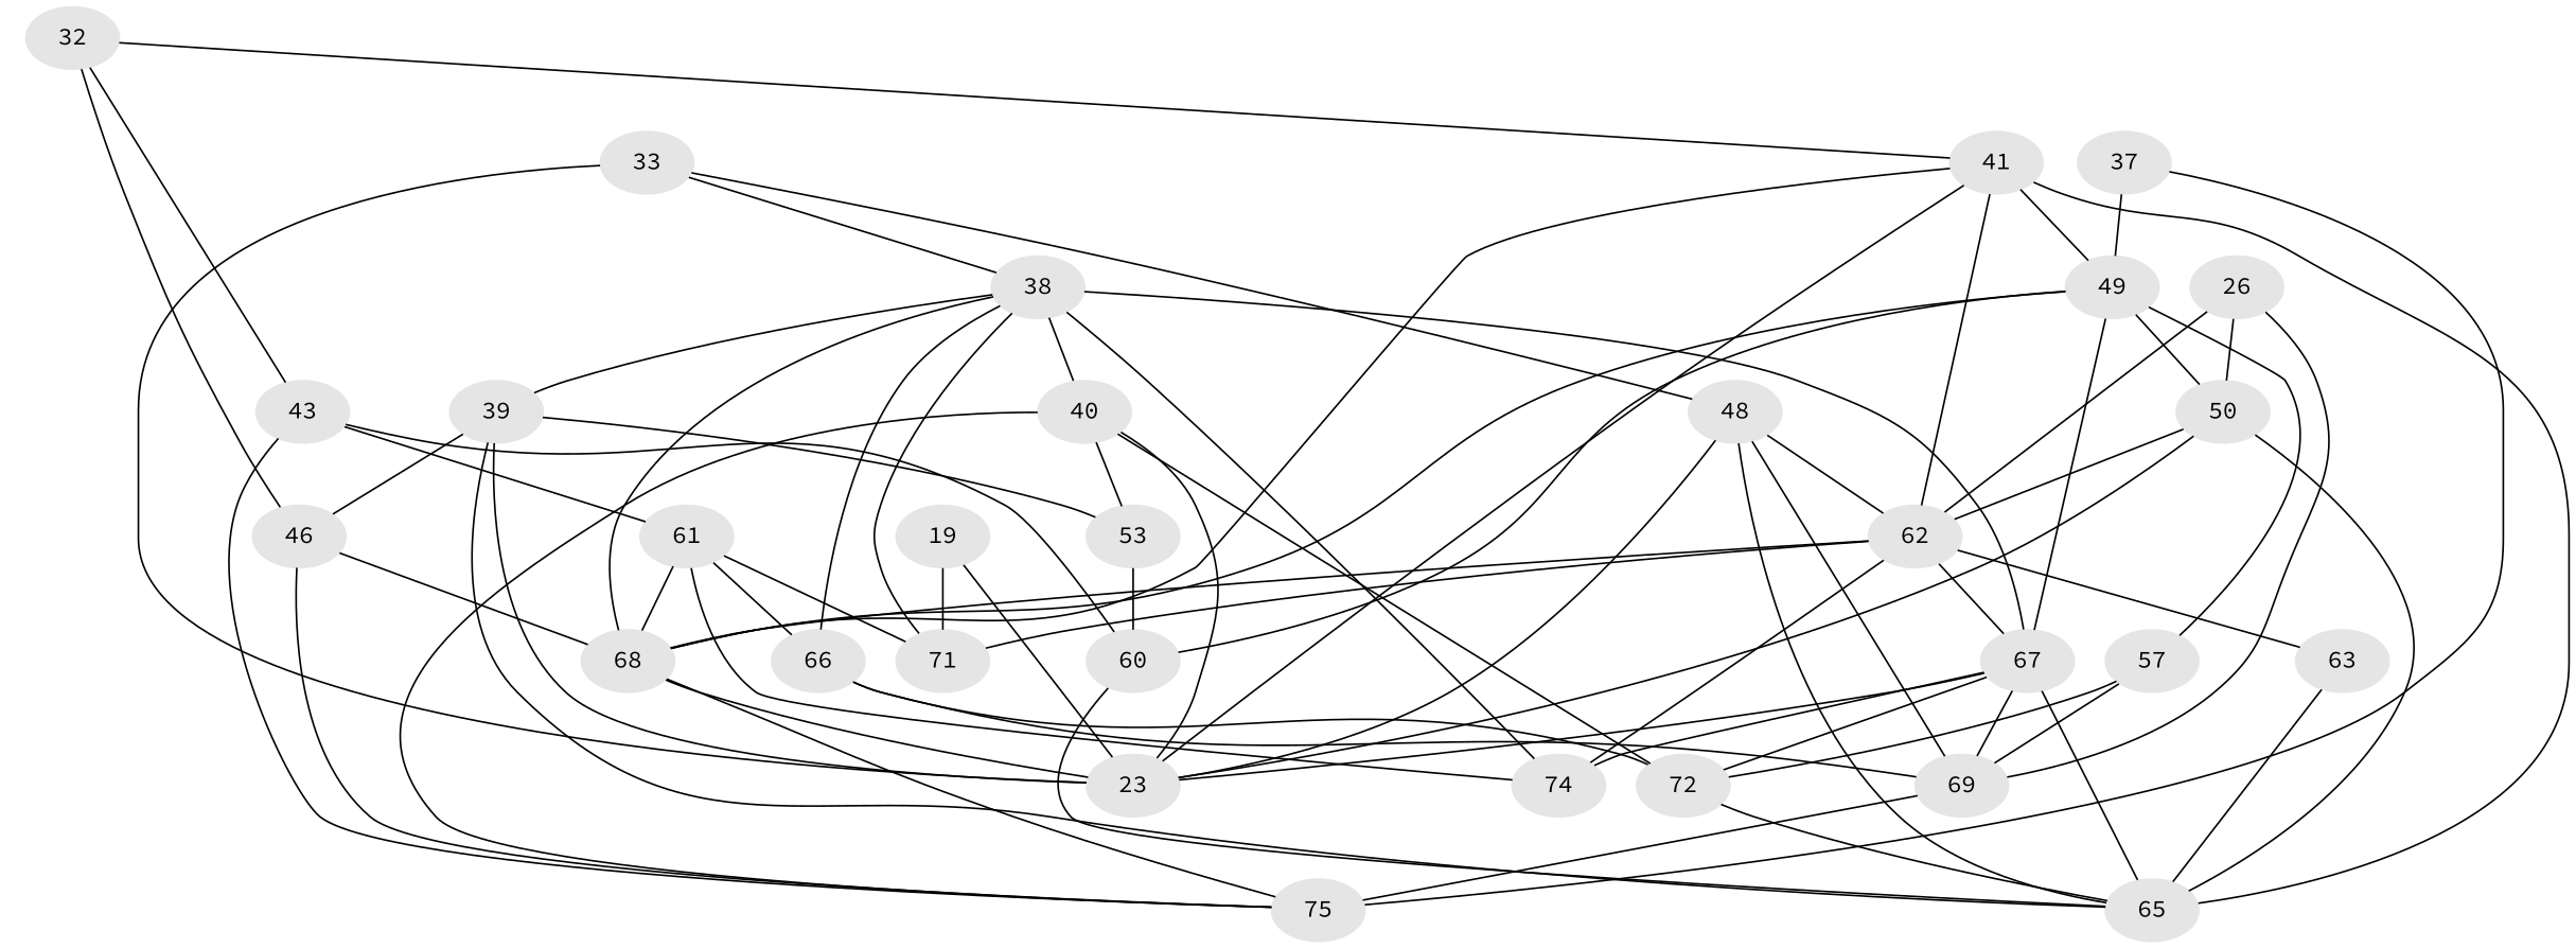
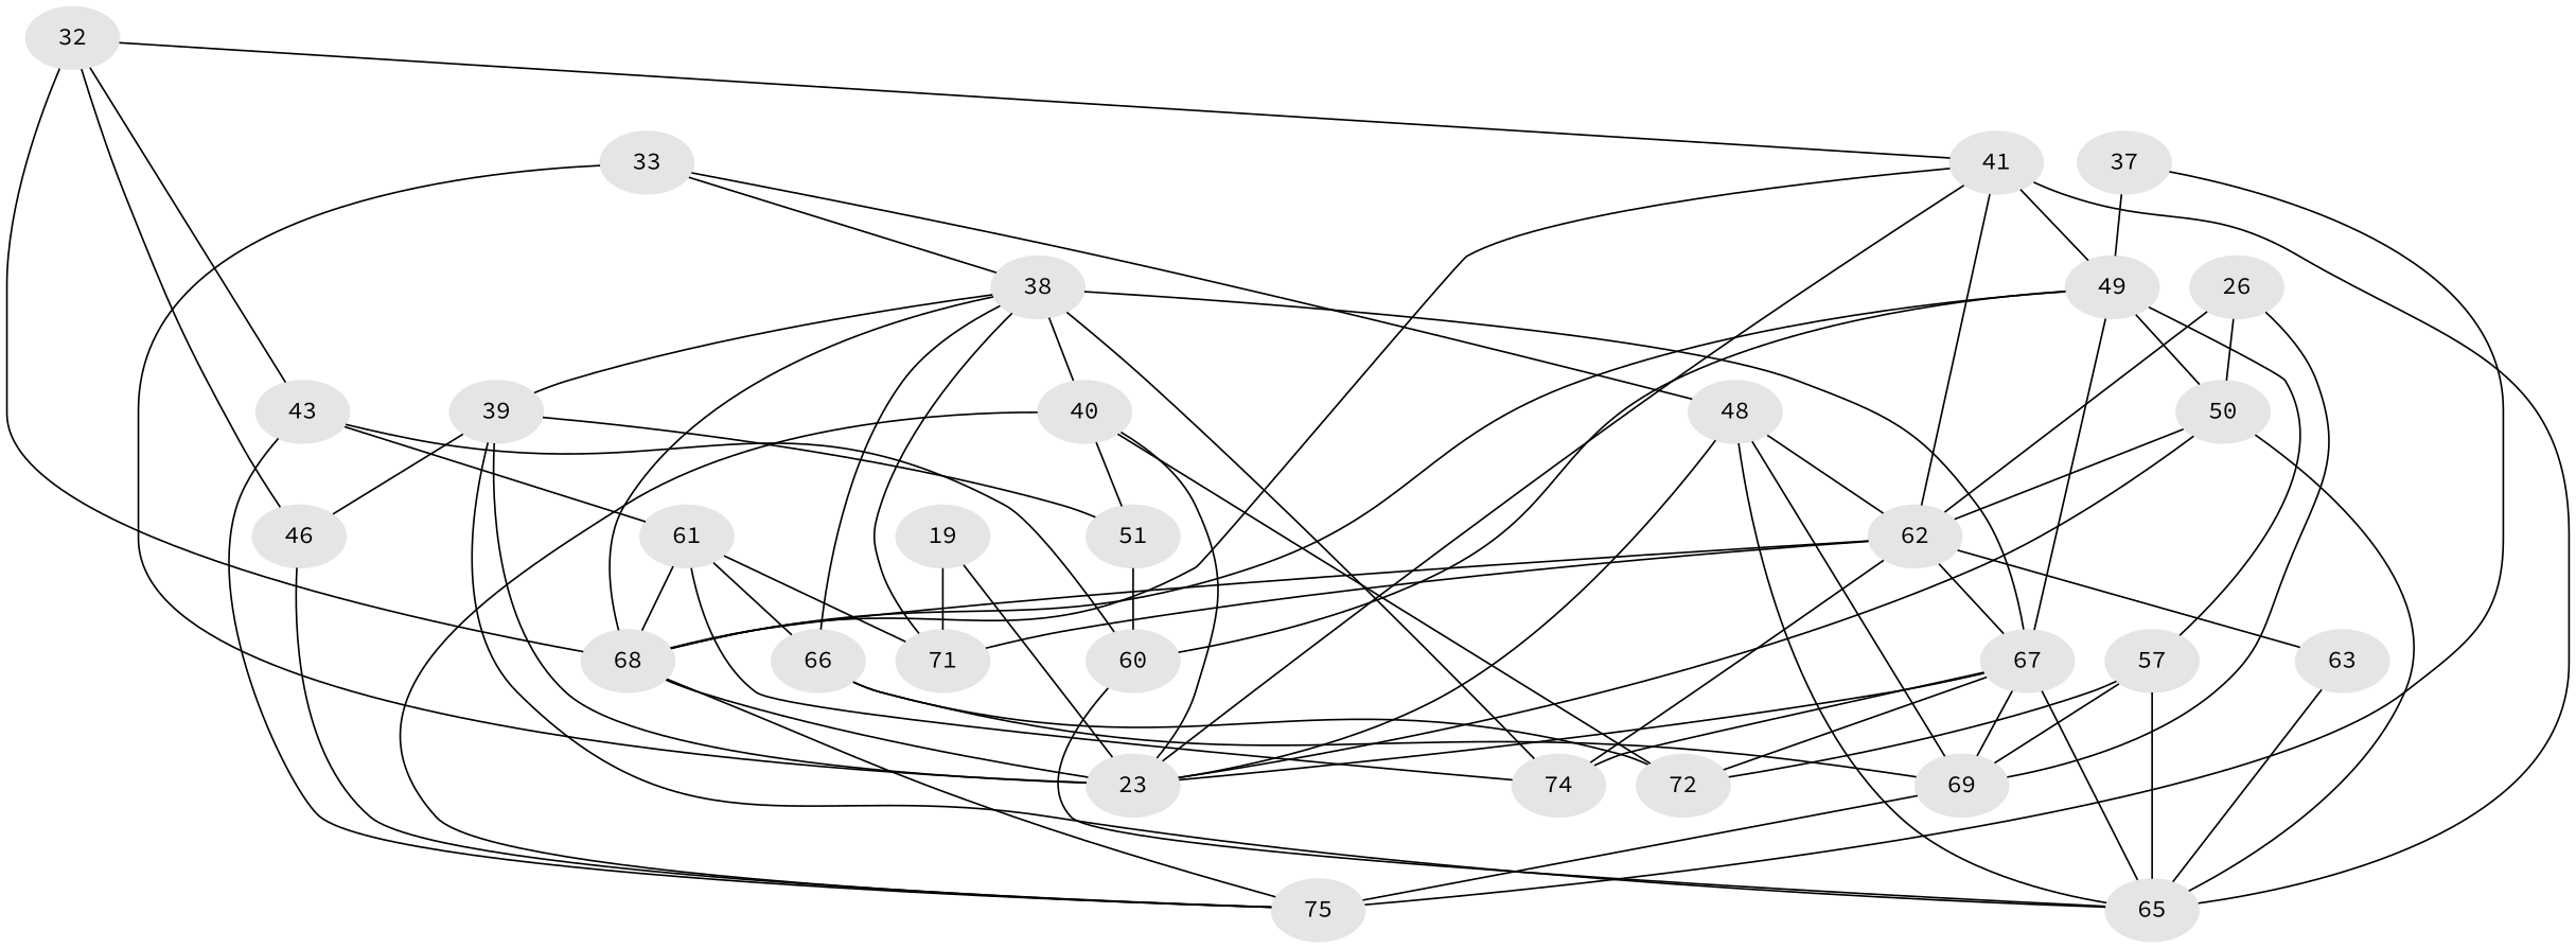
  graph {
    fontname="Source Code Pro"
    node [color=gray90 fontname="Source Code Pro" style=filled]
    edge [fontname="Source Code Pro"]
    26 [super="+3"]
    50 [super="+23"]
    62 [super="+44+55+56"]
    69 [super="+45"]
    19
    71
    n7 [label=23 super="+11+15+54"]
    65 [super="+64"]
    67 [super="+52+47"]
    68 [super="+9+31"]
    74 [super="+22"]
    63
    75 [super="+70+59"]
    41 [super="+28+34"]
    49 [super="+13+24"]
    32
    43
    46 [super="+2"]
    60 [super="+51"]
    61 [super="+12"]
    33 [super="+4"]
    38 [super="+8+27"]
    48 [super="+17"]
    39 [super="+35"]
    40 [super="+21"]
    66
    57
    37
-   53
+   53 [label=51]
    72
    26 -- 50 [weight=2]
    26 -- 62
    26 -- 69
    50 -- 62
    50 -- n7
    50 -- 65
    62 -- 71
    62 -- 67
    62 -- 68
    62 -- 74
    62 -- 63 [weight=3]
    69 -- 75 [weight=2]
    19 -- 71
    19 -- n7
    65 -- 67
    67 -- 69 [weight=2]
    67 -- n7 [weight=2]
    67 -- 74
    67 -- 72
    68 -- n7 [weight=2]
    68 -- 75
    63 -- 65
    41 -- 62 [weight=2]
    41 -- n7
    41 -- 65 [weight=3]
    41 -- 68 [weight=2]
    41 -- 49
    49 -- 50
    49 -- 67 [weight=2]
    49 -- 68
    49 -- 60 [weight=2]
    49 -- 57
    32 -- 41
    32 -- 43
    32 -- 46 [weight=2]
    43 -- 75
    43 -- 60
    43 -- 61
-   46 -- 68 [weight=2]
+   32 -- 68 [weight=2]
    46 -- 75
    60 -- 65
    61 -- 71
    61 -- 68
    61 -- 74 [weight=2]
    61 -- 66
    33 -- n7 [weight=3]
    33 -- 38
    33 -- 48 [weight=2]
    38 -- 71
    38 -- 67 [weight=2]
    38 -- 68 [weight=2]
    38 -- 74 [weight=2]
    38 -- 39
    38 -- 40 [weight=2]
    38 -- 66
    48 -- 62
    48 -- 69
    48 -- n7
    48 -- 65
    39 -- n7 [weight=2]
    39 -- 65
    39 -- 46
    39 -- 53
    40 -- n7
    40 -- 75
    40 -- 53
    40 -- 72
    66 -- 69
    66 -- 72
    57 -- 69
-   72 -- 65
+   57 -- 65
    57 -- 72
    37 -- 75 [weight=2]
    37 -- 49 [weight=2]
    53 -- 60 [weight=2]
  }
